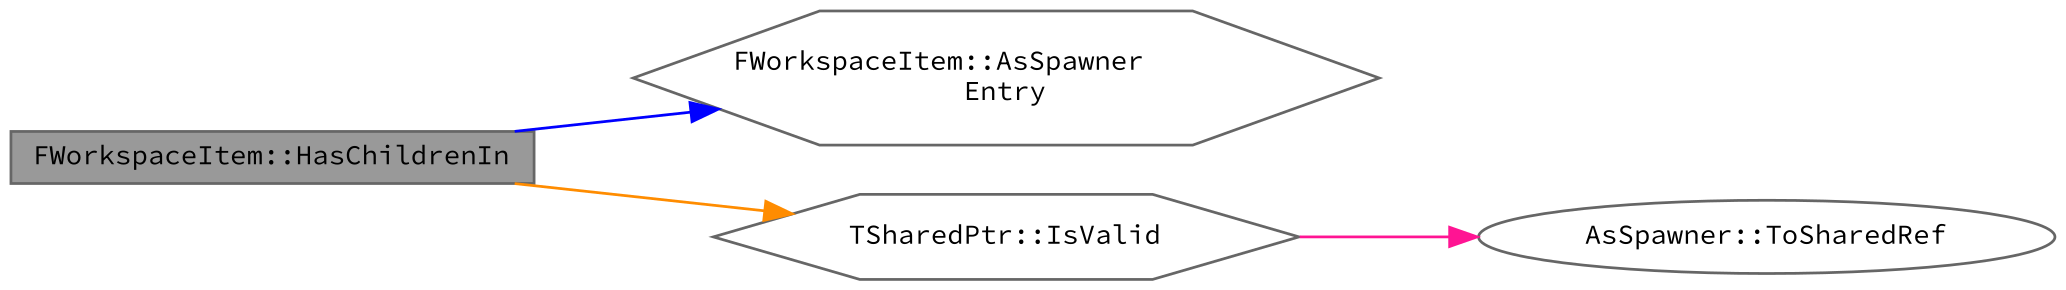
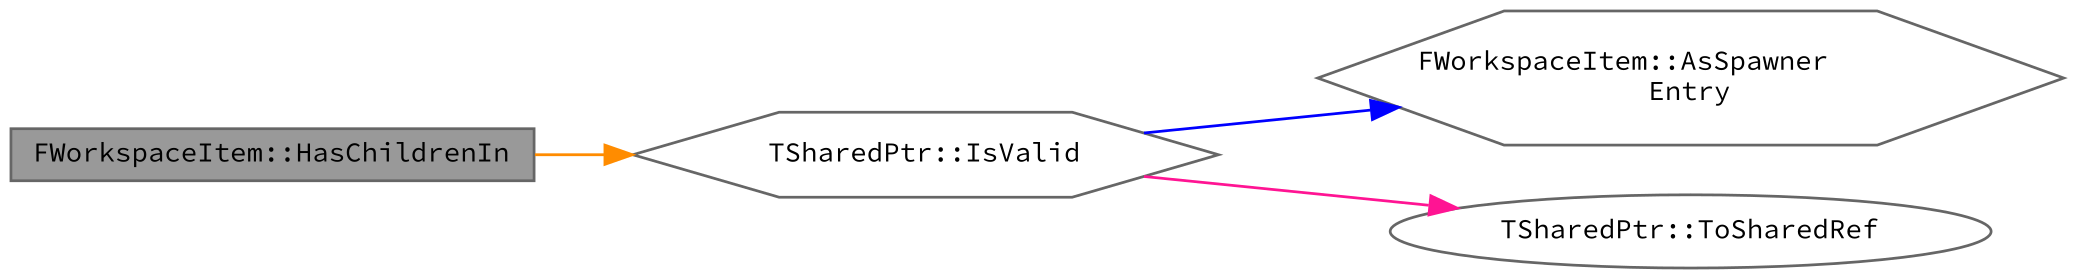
  digraph {
    fontname="Source Code Pro"
    rankdir=LR
    node [color=grey40 fillcolor=white fontname="Source Code Pro" fontsize=10 shape=hexagon style=filled]
    edge [fontname="Source Code Pro" fontsize=10 labelfontname=Helvetica labelfontsize=10 style=solid]
    n1 [color=gray40 fillcolor=grey60 fontcolor=black height=0.2 label="FWorkspaceItem::HasChildrenIn" shape=box width=0.4]
    n2 [height=0.2 label="FWorkspaceItem::AsSpawner\lEntry" width=0.4]
    n3 [height=0.2 label="TSharedPtr::IsValid" width=0.4]
-   n4 [height=0.2 label="AsSpawner::ToSharedRef" shape=ellipse width=0.4]
-   n1 -> n2 [color=blue]
+   n4 [height=0.2 label="TSharedPtr::ToSharedRef" shape=ellipse width=0.4]
+   n3 -> n2 [color=blue]
    n1 -> n3 [color=darkorange]
    n3 -> n4 [color=deeppink]
  }
